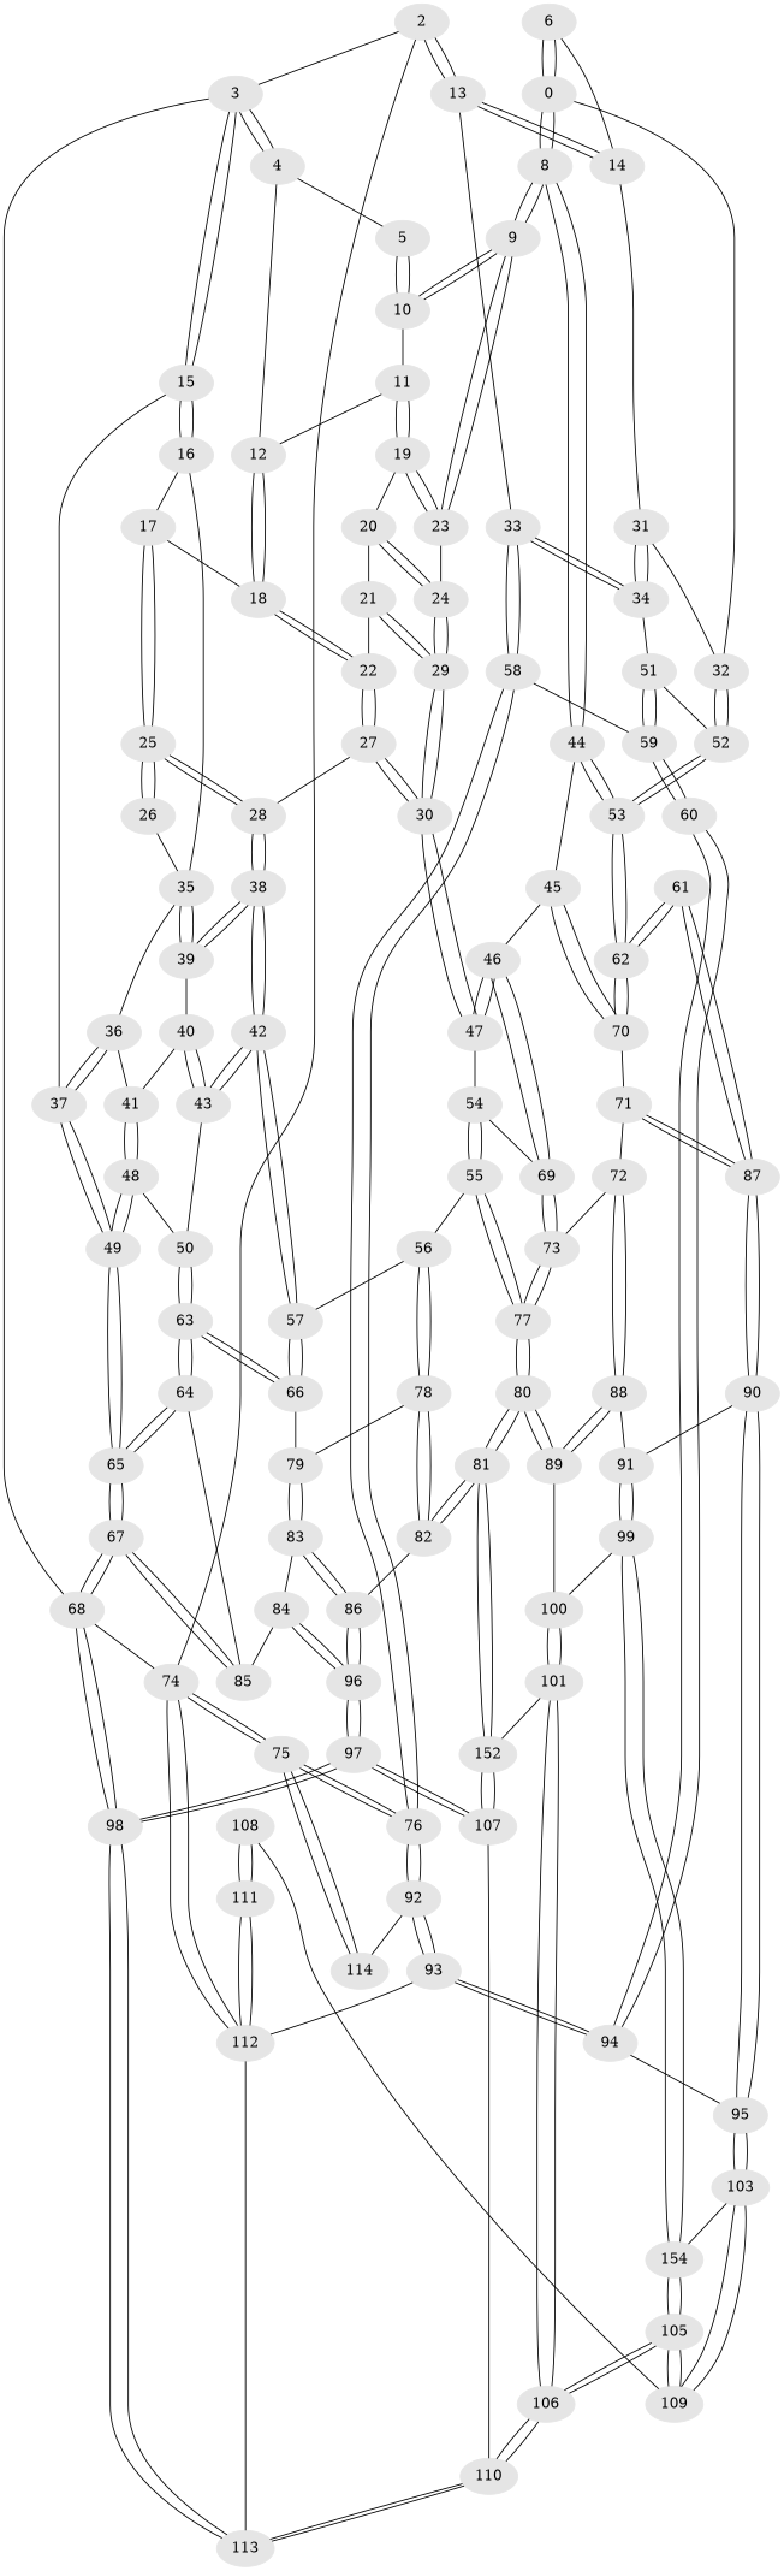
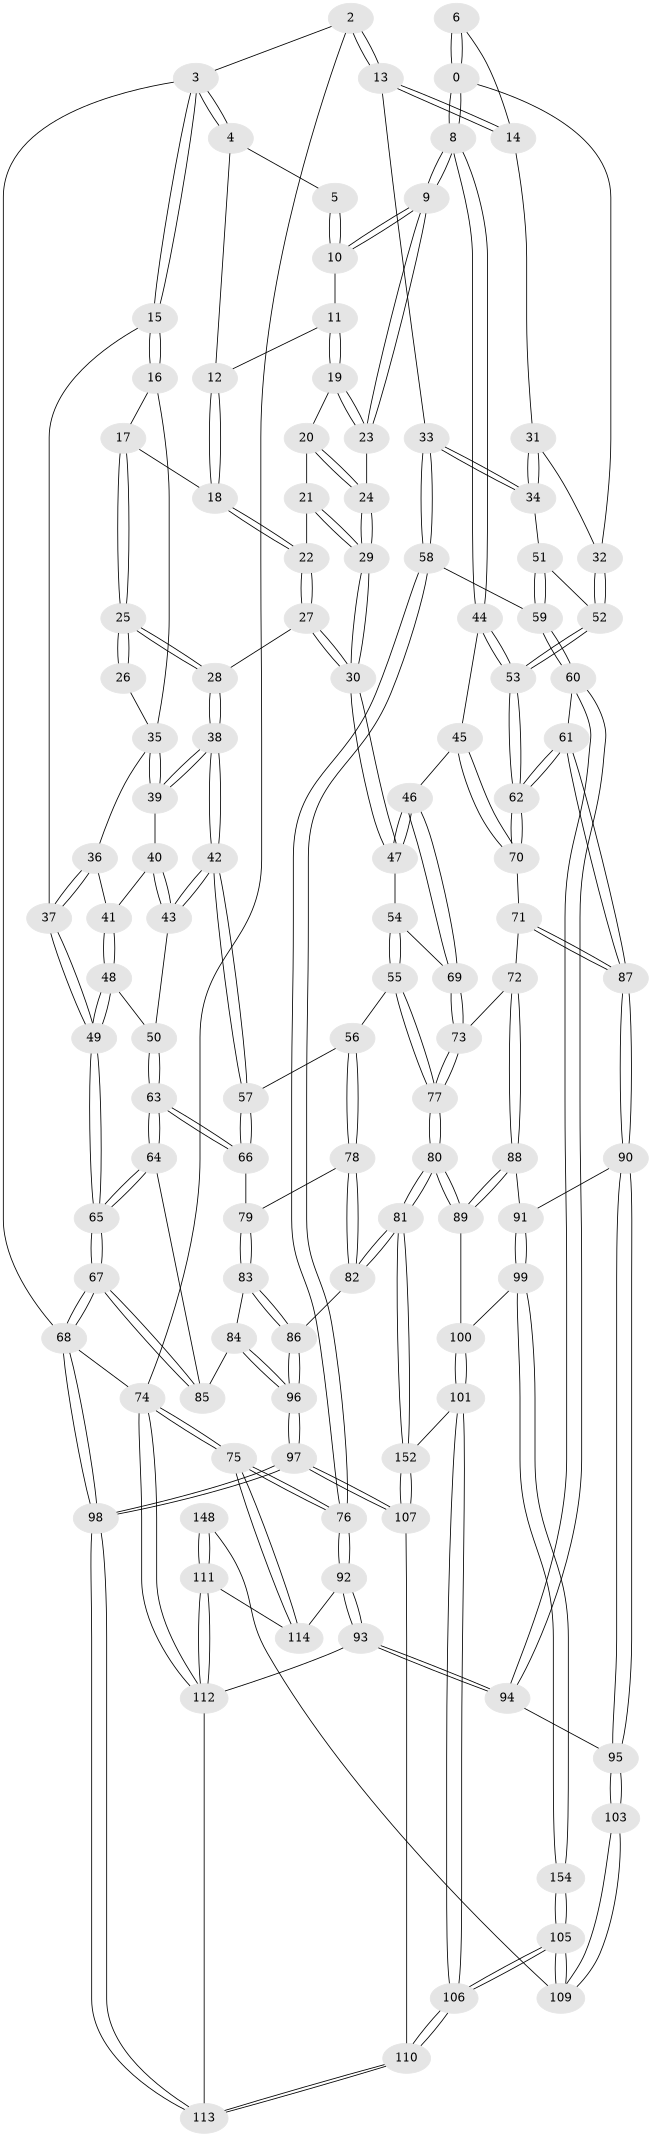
  graph {
    node [color=gray90 style=filled]
    2
    3
    13
    74
    n5 [label=0]
    6
    14
    4
    15
    68
    33
    75
    112
    5
    12
    16
    37
    98
    10
    18
    11
    8
    32
    31
    9
    44
    52
    23
    45
    53
    24
    19
    20
    22
    34
    58
    17
    35
    49
    25
    26
    28
    27
    21
    29
    30
    38
    36
    39
    47
    42
    54
    51
    59
    76
    41
    40
    48
    65
    43
    57
    50
    66
    63
    46
    70
    62
    69
    71
    73
    55
    67
    64
    60
    56
    77
    78
    80
    79
    82
    92
    61
    94
    87
    95
    90
    85
    83
    113
    72
    88
    89
    91
    114
    93
    81
    86
    84
    n99 [label=152]
    100
    107
    96
    97
    99
    101
    103
    n107 [label=154]
-   108
+   108 [label=148]
    109
    111
    110
    105
    106
    2 -- 3
    2 -- 13
    2 -- 13
    2 -- 74
    3 -- 4
    3 -- 4
    3 -- 15
    3 -- 15
    3 -- 68
    13 -- 14
    13 -- 14
    13 -- 33
    74 -- 75
    74 -- 75
    74 -- 112
    74 -- 112
    n5 -- 8
    n5 -- 8
    n5 -- 32
    6 -- n5
    6 -- n5
    6 -- 14
    14 -- 31
    4 -- 5
    4 -- 12
    15 -- 16
    15 -- 16
    15 -- 37
    68 -- 74
    68 -- 98
    68 -- 98
    33 -- 34
    33 -- 34
    33 -- 58
    33 -- 58
    75 -- 76
    75 -- 76
    75 -- 114
    75 -- 114
    112 -- 113
    5 -- 10
    5 -- 10
    12 -- 18
    12 -- 18
    16 -- 17
    16 -- 35
    37 -- 49
    37 -- 49
    98 -- 113
    98 -- 113
    10 -- 11
    18 -- 22
    18 -- 22
    11 -- 12
    11 -- 19
    11 -- 19
    8 -- 9
    8 -- 9
    8 -- 44
    8 -- 44
    32 -- 52
    32 -- 52
    31 -- 32
    31 -- 34
    31 -- 34
    9 -- 10
    9 -- 10
    9 -- 23
    9 -- 23
    44 -- 45
    44 -- 53
    44 -- 53
    52 -- 53
    52 -- 53
    23 -- 24
    45 -- 46
    45 -- 70
    45 -- 70
    53 -- 62
    53 -- 62
    24 -- 29
    24 -- 29
    19 -- 23
    19 -- 23
    19 -- 20
    20 -- 24
    20 -- 24
    20 -- 21
    22 -- 27
    22 -- 27
    34 -- 51
    58 -- 59
    58 -- 76
    58 -- 76
    17 -- 18
    17 -- 25
    17 -- 25
    35 -- 36
    35 -- 39
    35 -- 39
    49 -- 65
    49 -- 65
    25 -- 26
    25 -- 26
    25 -- 28
    25 -- 28
    26 -- 35
    28 -- 38
    28 -- 38
    27 -- 28
    27 -- 30
    27 -- 30
    21 -- 22
    21 -- 29
    21 -- 29
    29 -- 30
    29 -- 30
    30 -- 47
    30 -- 47
    38 -- 39
    38 -- 39
    38 -- 42
    38 -- 42
    36 -- 37
    36 -- 37
    36 -- 41
    39 -- 40
    47 -- 54
    42 -- 43
    42 -- 43
    42 -- 57
    42 -- 57
    54 -- 69
    54 -- 55
    54 -- 55
    51 -- 52
    51 -- 59
    51 -- 59
    59 -- 60
    59 -- 60
    76 -- 92
    76 -- 92
    41 -- 48
    41 -- 48
    40 -- 41
    40 -- 43
    40 -- 43
    48 -- 49
    48 -- 49
    48 -- 50
    65 -- 67
    65 -- 67
    43 -- 50
    57 -- 66
    57 -- 66
    50 -- 63
    50 -- 63
    66 -- 79
    63 -- 66
    63 -- 66
    63 -- 64
    63 -- 64
    46 -- 47
    46 -- 47
    46 -- 69
    46 -- 69
    70 -- 71
    62 -- 70
    62 -- 70
    69 -- 73
    69 -- 73
    71 -- 87
    71 -- 87
    71 -- 72
    73 -- 77
    73 -- 77
    55 -- 56
    55 -- 77
    55 -- 77
    67 -- 68
    67 -- 68
    67 -- 85
    67 -- 85
    64 -- 65
    64 -- 65
    64 -- 85
+   60 -- 61
    60 -- 94
    60 -- 94
    56 -- 57
    56 -- 78
    56 -- 78
    77 -- 80
    77 -- 80
    78 -- 79
    78 -- 82
    78 -- 82
    80 -- 89
    80 -- 89
    80 -- 81
    80 -- 81
    79 -- 83
    79 -- 83
    82 -- 86
    92 -- 114
    92 -- 93
    92 -- 93
    61 -- 62
    61 -- 62
    61 -- 87
    61 -- 87
    94 -- 95
    87 -- 90
    87 -- 90
    95 -- 103
    95 -- 103
    90 -- 95
    90 -- 95
    90 -- 91
    83 -- 86
    83 -- 86
    83 -- 84
    72 -- 73
    72 -- 88
    72 -- 88
    88 -- 89
    88 -- 89
    88 -- 91
    89 -- 100
    91 -- 99
    91 -- 99
    93 -- 112
    93 -- 94
    93 -- 94
    81 -- 82
    81 -- 82
    81 -- n99
    81 -- n99
    86 -- 96
    86 -- 96
    84 -- 85
    84 -- 96
    84 -- 96
    n99 -- 107
    n99 -- 107
    100 -- 101
    100 -- 101
    107 -- 110
    96 -- 97
    96 -- 97
    97 -- 98
    97 -- 98
    97 -- 107
    97 -- 107
    99 -- 100
    99 -- n107
    99 -- n107
    101 -- n99
    101 -- 106
    101 -- 106
-   103 -- n107
    103 -- 109
    103 -- 109
    n107 -- 105
    n107 -- 105
    108 -- 109
    108 -- 111
    108 -- 111
    111 -- 112
    111 -- 112
+   111 -- 114
    110 -- 113
    110 -- 113
    105 -- 109
    105 -- 109
    105 -- 106
    105 -- 106
    106 -- 110
    106 -- 110
  }
